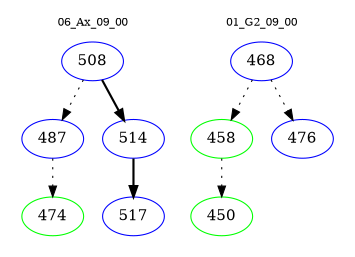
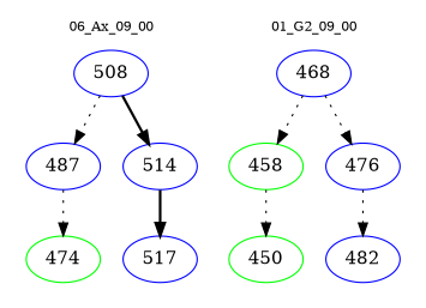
  digraph {
    node [color=blue]
    edge [color=black style=dotted]
    n1 [label=508]
    n2 [label=487]
    n3 [label=514]
    n4 [color=green label=474]
    n5 [label=517]
    n6 [label=468]
    n7 [color=green label=458]
    n8 [label=476]
    n9 [color=green label=450]
+   n10 [label=482]
    subgraph cluster_1 {
      color=white
      fontsize=10
      label="06_Ax_09_00"
      n1
      n2
      n3
      n4
      n5
    }
    subgraph cluster_2 {
      color=white
      fontsize=10
      label="01_G2_09_00"
      n6
      n7
      n8
      n9
+     n10
    }
    n1 -> n2
    n1 -> n3 [style=bold]
    n2 -> n4
    n3 -> n5 [style=bold]
    n6 -> n7
    n6 -> n8
    n7 -> n9
+   n8 -> n10
  }
